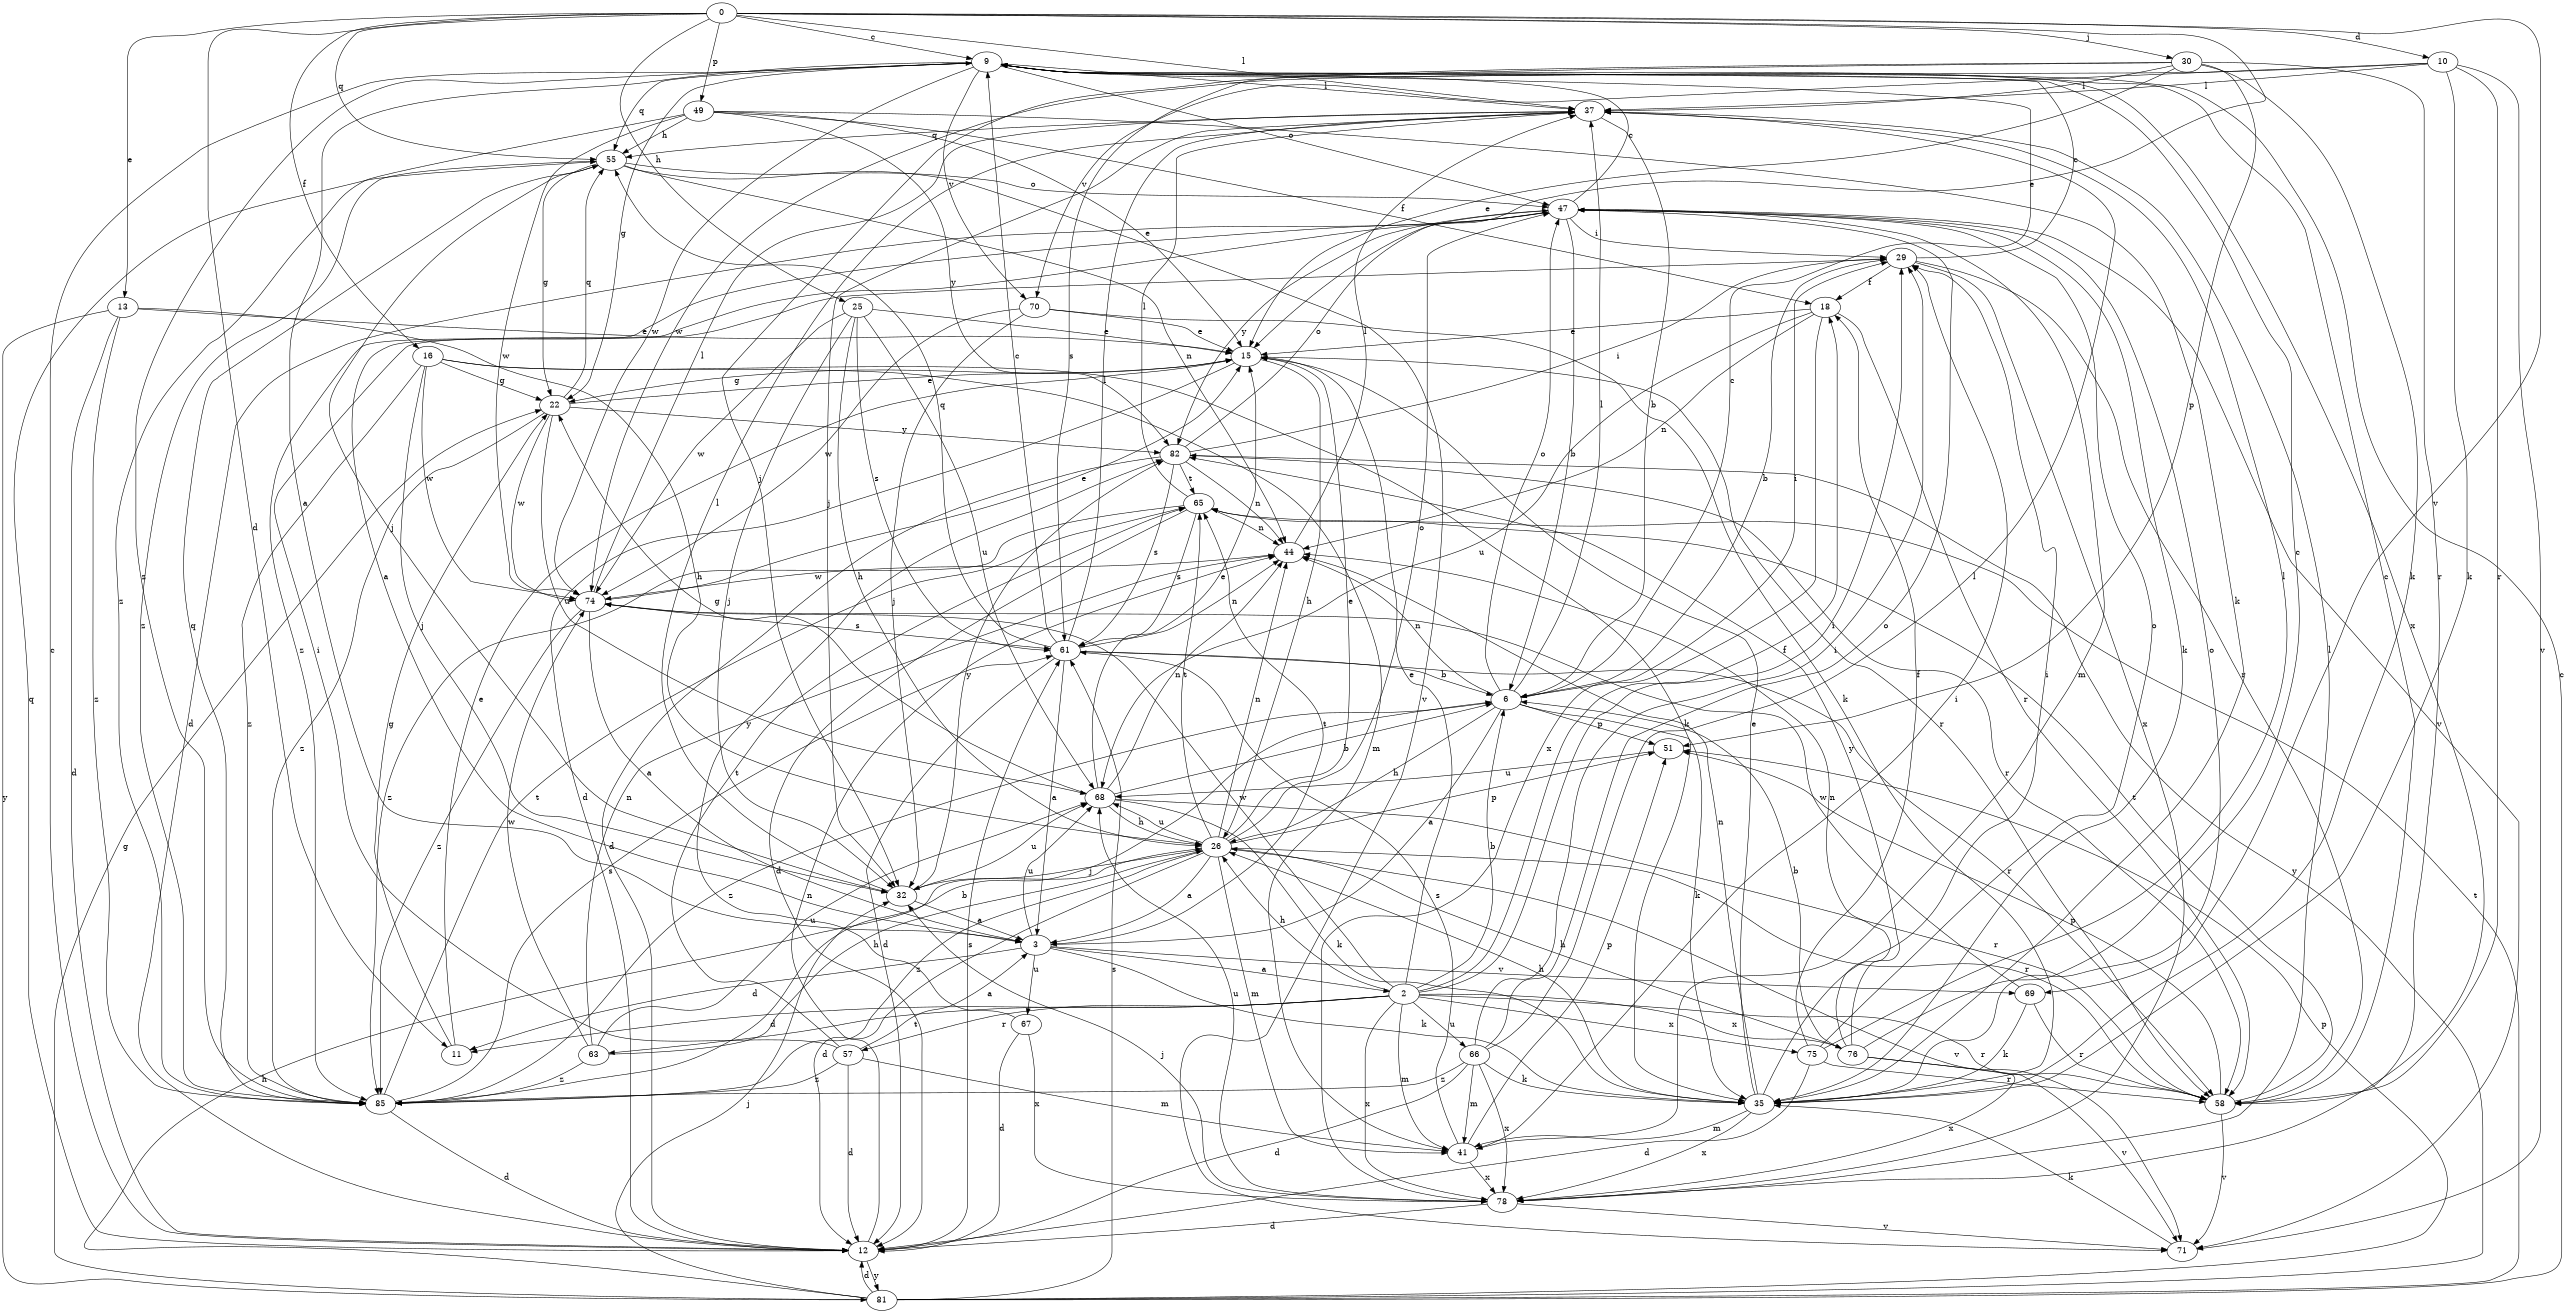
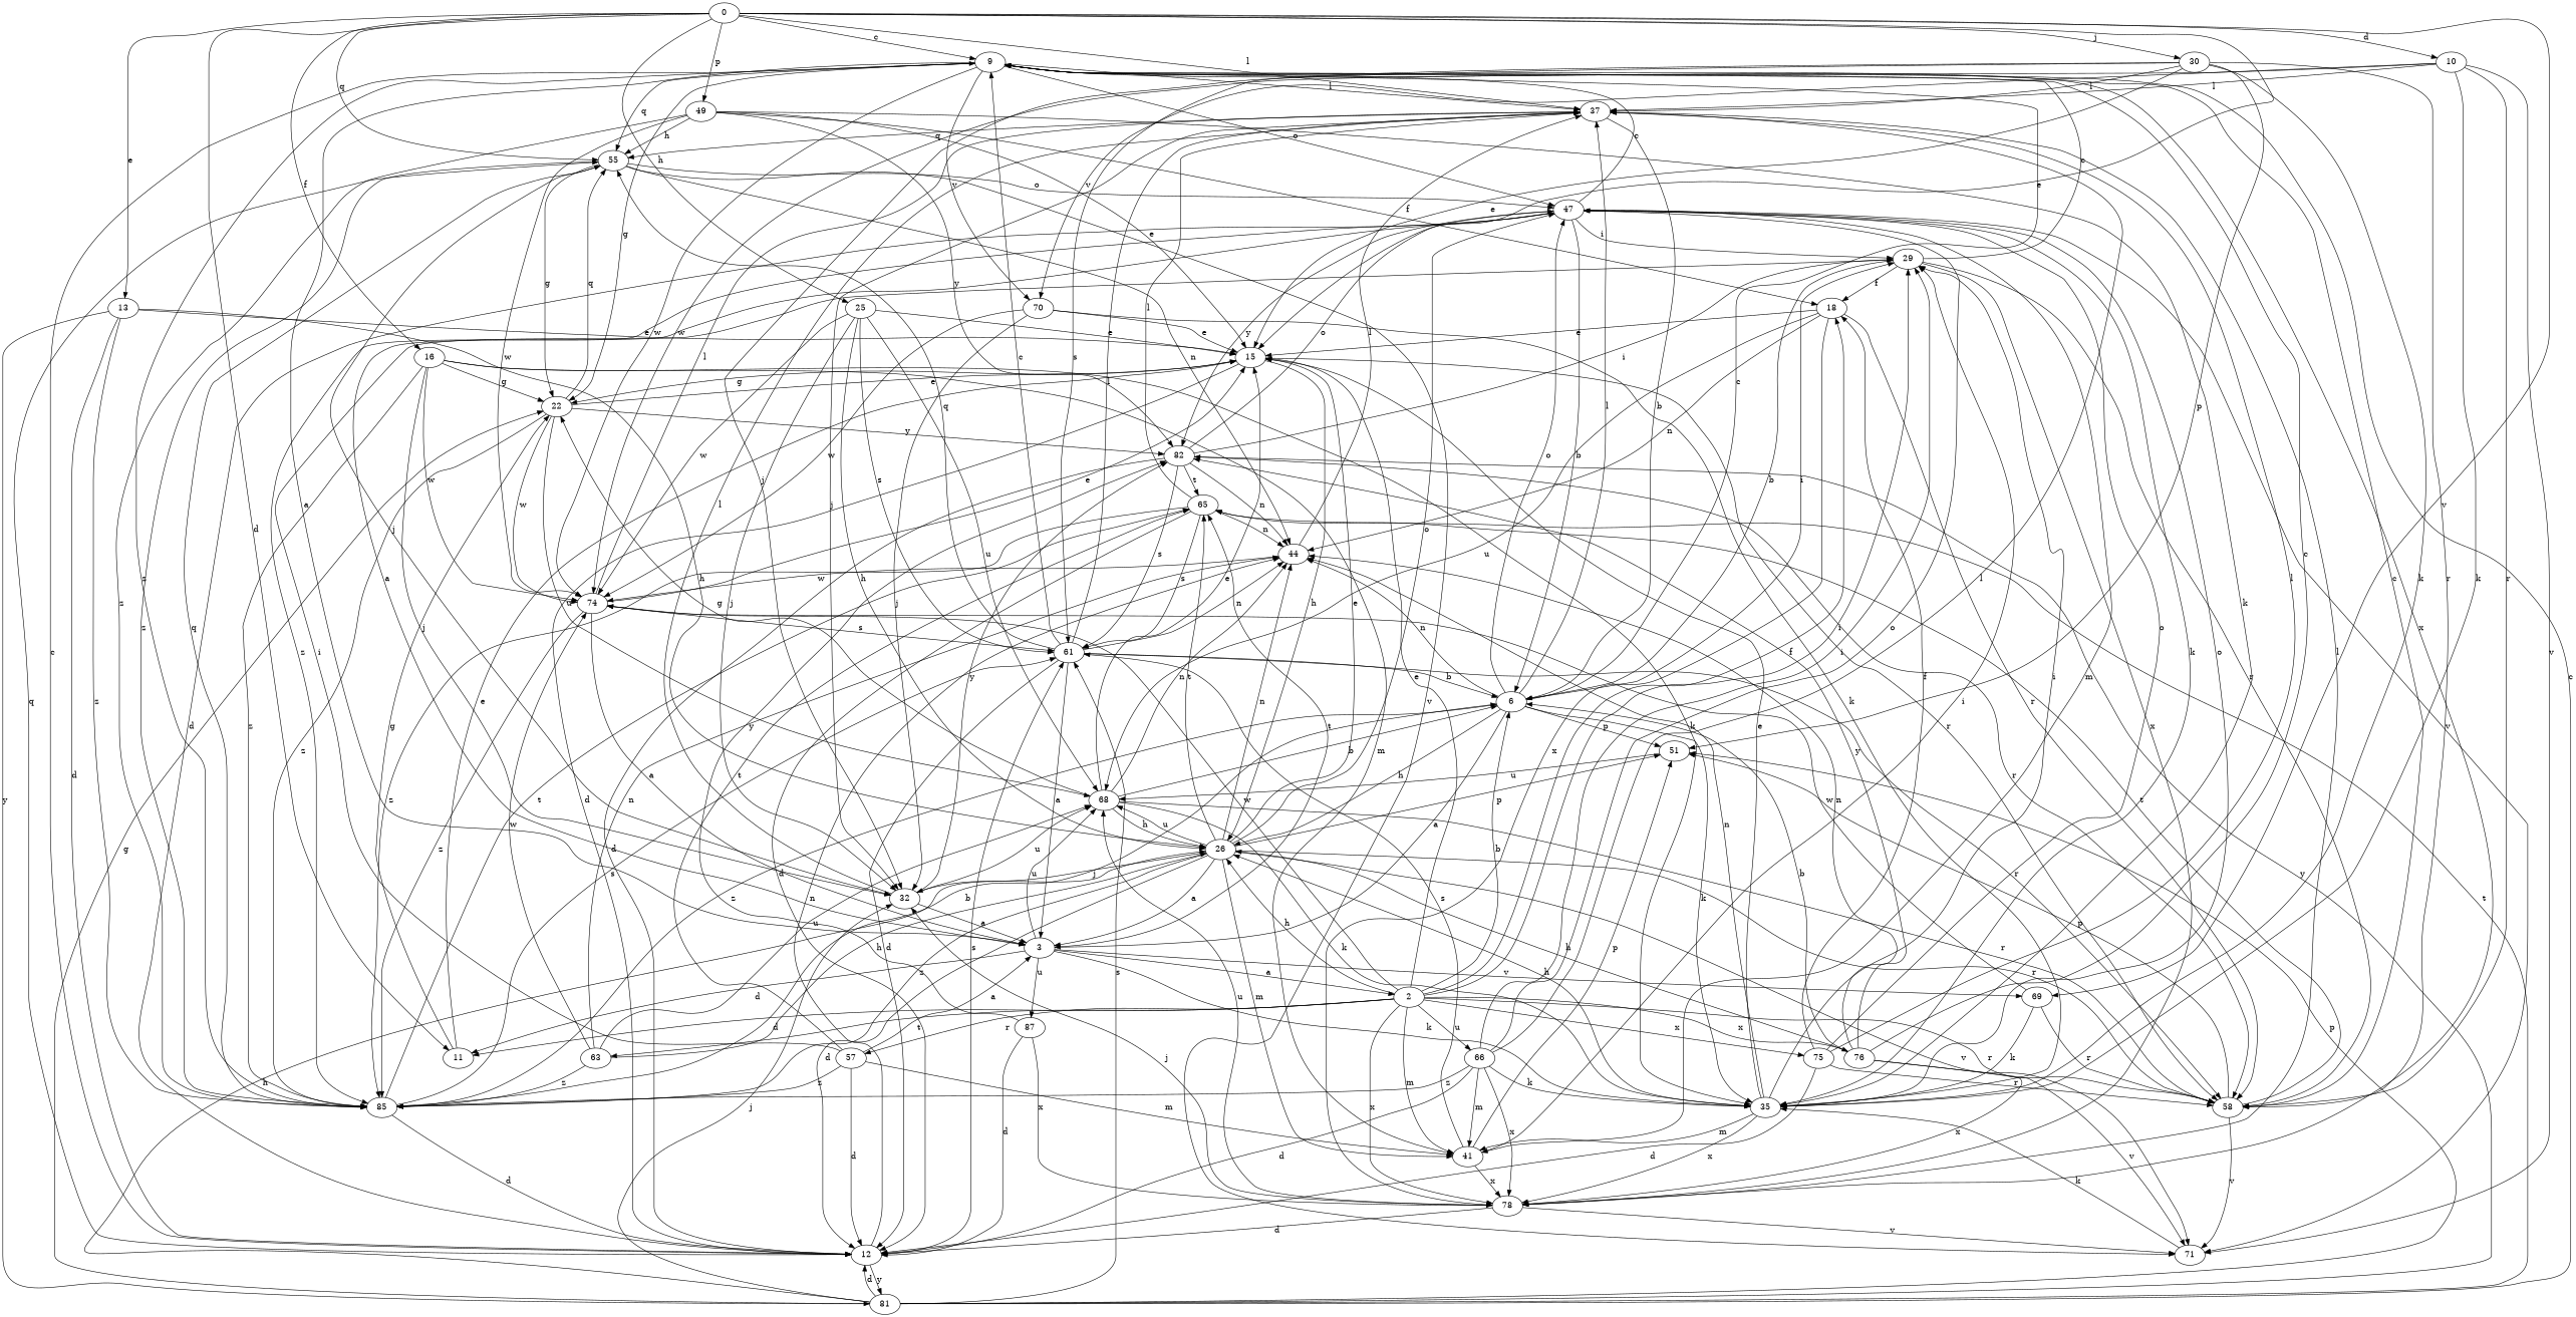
  strict digraph {
    0
    9
    10
    11
    13
    15
    16
    25
    30
    37
    49
    55
    69
    3
    74
    78
    47
    85
    22
    70
    58
    35
    71
    26
    12
    81
    41
    32
    68
    61
    51
    6
    18
    82
    44
    2
    29
    57
    63
    66
    75
    76
    65
-   67
+   67 [label=87]
    0 -> 9 [label=c]
    0 -> 10 [label=d]
    0 -> 11 [label=d]
    0 -> 13 [label=e]
    0 -> 15 [label=e]
    0 -> 16 [label=f]
    0 -> 25 [label=h]
    0 -> 30 [label=j]
    0 -> 37 [label=l]
    0 -> 49 [label=p]
    0 -> 55 [label=q]
    0 -> 69 [label=v]
    9 -> 37 [label=l]
    9 -> 55 [label=q]
    9 -> 3 [label=a]
    9 -> 74 [label=w]
    9 -> 78 [label=x]
    9 -> 47 [label=o]
    9 -> 85 [label=z]
    9 -> 22 [label=g]
    9 -> 70 [label=v]
    10 -> 37 [label=l]
    10 -> 74 [label=w]
    10 -> 70 [label=v]
    10 -> 58 [label=r]
    10 -> 35 [label=k]
    10 -> 71 [label=v]
    11 -> 15 [label=e]
    11 -> 22 [label=g]
    13 -> 15 [label=e]
    13 -> 85 [label=z]
    13 -> 26 [label=h]
    13 -> 12 [label=d]
    13 -> 81 [label=y]
    15 -> 22 [label=g]
    15 -> 58 [label=r]
    15 -> 26 [label=h]
    15 -> 12 [label=d]
    16 -> 74 [label=w]
    16 -> 85 [label=z]
    16 -> 22 [label=g]
    16 -> 35 [label=k]
    16 -> 41 [label=m]
    16 -> 32 [label=j]
    25 -> 15 [label=e]
    25 -> 74 [label=w]
    25 -> 26 [label=h]
    25 -> 32 [label=j]
    25 -> 68 [label=u]
    25 -> 61 [label=s]
    30 -> 15 [label=e]
    30 -> 37 [label=l]
    30 -> 58 [label=r]
    30 -> 35 [label=k]
    30 -> 32 [label=j]
    30 -> 61 [label=s]
    30 -> 51 [label=p]
    37 -> 55 [label=q]
    37 -> 32 [label=j]
    37 -> 6 [label=b]
    49 -> 15 [label=e]
    49 -> 55 [label=h]
    49 -> 74 [label=w]
    49 -> 85 [label=z]
    49 -> 35 [label=k]
    49 -> 18 [label=f]
    49 -> 82 [label=y]
    55 -> 47 [label=o]
    55 -> 85 [label=z]
    55 -> 22 [label=g]
    55 -> 71 [label=v]
    55 -> 32 [label=j]
    55 -> 44 [label=n]
    69 -> 74 [label=w]
    69 -> 58 [label=r]
    69 -> 35 [label=k]
    3 -> 11 [label=d]
    3 -> 69 [label=v]
    3 -> 35 [label=k]
    3 -> 68 [label=u]
    3 -> 2 [label=a]
    3 -> 65 [label=t]
    3 -> 67 [label=u]
    74 -> 15 [label=e]
    74 -> 37 [label=l]
    74 -> 3 [label=a]
    74 -> 85 [label=z]
    74 -> 61 [label=s]
    78 -> 37 [label=l]
    78 -> 71 [label=v]
    78 -> 12 [label=d]
    78 -> 32 [label=j]
    78 -> 68 [label=u]
    47 -> 9 [label=c]
    47 -> 3 [label=a]
    47 -> 85 [label=z]
    47 -> 35 [label=k]
    47 -> 71 [label=v]
    47 -> 12 [label=d]
    47 -> 41 [label=m]
    47 -> 6 [label=b]
    47 -> 82 [label=y]
    47 -> 29 [label=i]
    85 -> 55 [label=q]
    85 -> 12 [label=d]
    85 -> 61 [label=s]
    85 -> 6 [label=b]
    85 -> 65 [label=t]
    22 -> 15 [label=e]
    22 -> 55 [label=q]
    22 -> 74 [label=w]
    22 -> 85 [label=z]
    22 -> 68 [label=u]
    22 -> 82 [label=y]
    70 -> 15 [label=e]
    70 -> 74 [label=w]
    70 -> 35 [label=k]
    70 -> 32 [label=j]
    58 -> 9 [label=c]
    58 -> 71 [label=v]
    58 -> 51 [label=p]
    58 -> 65 [label=t]
    35 -> 15 [label=e]
    35 -> 78 [label=x]
    35 -> 47 [label=o]
    35 -> 26 [label=h]
    35 -> 41 [label=m]
    35 -> 44 [label=n]
    35 -> 29 [label=i]
    71 -> 35 [label=k]
    26 -> 15 [label=e]
    26 -> 3 [label=a]
    26 -> 47 [label=o]
    26 -> 85 [label=z]
    26 -> 58 [label=r]
    26 -> 71 [label=v]
    26 -> 12 [label=d]
    26 -> 41 [label=m]
    26 -> 32 [label=j]
    26 -> 68 [label=u]
    26 -> 51 [label=p]
    26 -> 44 [label=n]
    26 -> 65 [label=t]
    12 -> 9 [label=c]
    12 -> 55 [label=q]
    12 -> 81 [label=y]
    12 -> 61 [label=s]
    12 -> 44 [label=n]
    81 -> 9 [label=c]
    81 -> 22 [label=g]
    81 -> 26 [label=h]
    81 -> 12 [label=d]
    81 -> 32 [label=j]
    81 -> 61 [label=s]
    81 -> 51 [label=p]
    81 -> 82 [label=y]
    81 -> 65 [label=t]
    41 -> 78 [label=x]
    41 -> 61 [label=s]
    41 -> 51 [label=p]
    41 -> 29 [label=i]
    32 -> 37 [label=l]
    32 -> 3 [label=a]
    32 -> 68 [label=u]
    32 -> 82 [label=y]
    68 -> 15 [label=e]
    68 -> 22 [label=g]
    68 -> 58 [label=r]
    68 -> 35 [label=k]
    68 -> 26 [label=h]
    68 -> 6 [label=b]
    68 -> 44 [label=n]
    61 -> 9 [label=c]
    61 -> 37 [label=l]
    61 -> 55 [label=q]
    61 -> 3 [label=a]
    61 -> 58 [label=r]
    61 -> 12 [label=d]
    61 -> 6 [label=b]
    61 -> 44 [label=n]
    51 -> 68 [label=u]
    6 -> 9 [label=c]
    6 -> 37 [label=l]
    6 -> 3 [label=a]
    6 -> 47 [label=o]
    6 -> 85 [label=z]
    6 -> 35 [label=k]
    6 -> 26 [label=h]
    6 -> 51 [label=p]
    6 -> 44 [label=n]
    6 -> 29 [label=i]
    18 -> 15 [label=e]
    18 -> 78 [label=x]
    18 -> 58 [label=r]
    18 -> 68 [label=u]
    18 -> 44 [label=n]
    82 -> 47 [label=o]
    82 -> 58 [label=r]
    82 -> 12 [label=d]
    82 -> 61 [label=s]
    82 -> 44 [label=n]
    82 -> 29 [label=i]
    82 -> 65 [label=t]
    44 -> 37 [label=l]
    44 -> 74 [label=w]
    2 -> 11 [label=d]
    2 -> 15 [label=e]
    2 -> 74 [label=w]
    2 -> 78 [label=x]
    2 -> 58 [label=r]
    2 -> 26 [label=h]
    2 -> 41 [label=m]
    2 -> 6 [label=b]
    2 -> 18 [label=f]
    2 -> 29 [label=i]
    2 -> 57 [label=r]
    2 -> 63 [label=t]
    2 -> 66 [label=u]
    2 -> 75 [label=x]
    2 -> 76 [label=x]
    29 -> 9 [label=c]
    29 -> 78 [label=x]
    29 -> 58 [label=r]
    29 -> 6 [label=b]
    29 -> 18 [label=f]
    57 -> 3 [label=a]
    57 -> 85 [label=z]
    57 -> 12 [label=d]
    57 -> 41 [label=m]
    57 -> 29 [label=i]
    57 -> 65 [label=t]
    63 -> 74 [label=w]
    63 -> 85 [label=z]
    63 -> 26 [label=h]
    63 -> 68 [label=u]
    63 -> 44 [label=n]
    66 -> 37 [label=l]
    66 -> 78 [label=x]
    66 -> 47 [label=o]
    66 -> 85 [label=z]
    66 -> 35 [label=k]
    66 -> 12 [label=d]
    66 -> 41 [label=m]
    66 -> 29 [label=i]
    75 -> 37 [label=l]
    75 -> 47 [label=o]
    75 -> 58 [label=r]
    75 -> 12 [label=d]
    75 -> 18 [label=f]
    76 -> 9 [label=c]
    76 -> 78 [label=x]
    76 -> 71 [label=v]
    76 -> 26 [label=h]
    76 -> 6 [label=b]
    76 -> 82 [label=y]
    76 -> 44 [label=n]
    65 -> 37 [label=l]
    65 -> 85 [label=z]
    65 -> 12 [label=d]
    65 -> 61 [label=s]
    65 -> 44 [label=n]
    67 -> 78 [label=x]
    67 -> 12 [label=d]
    67 -> 82 [label=y]
  }
